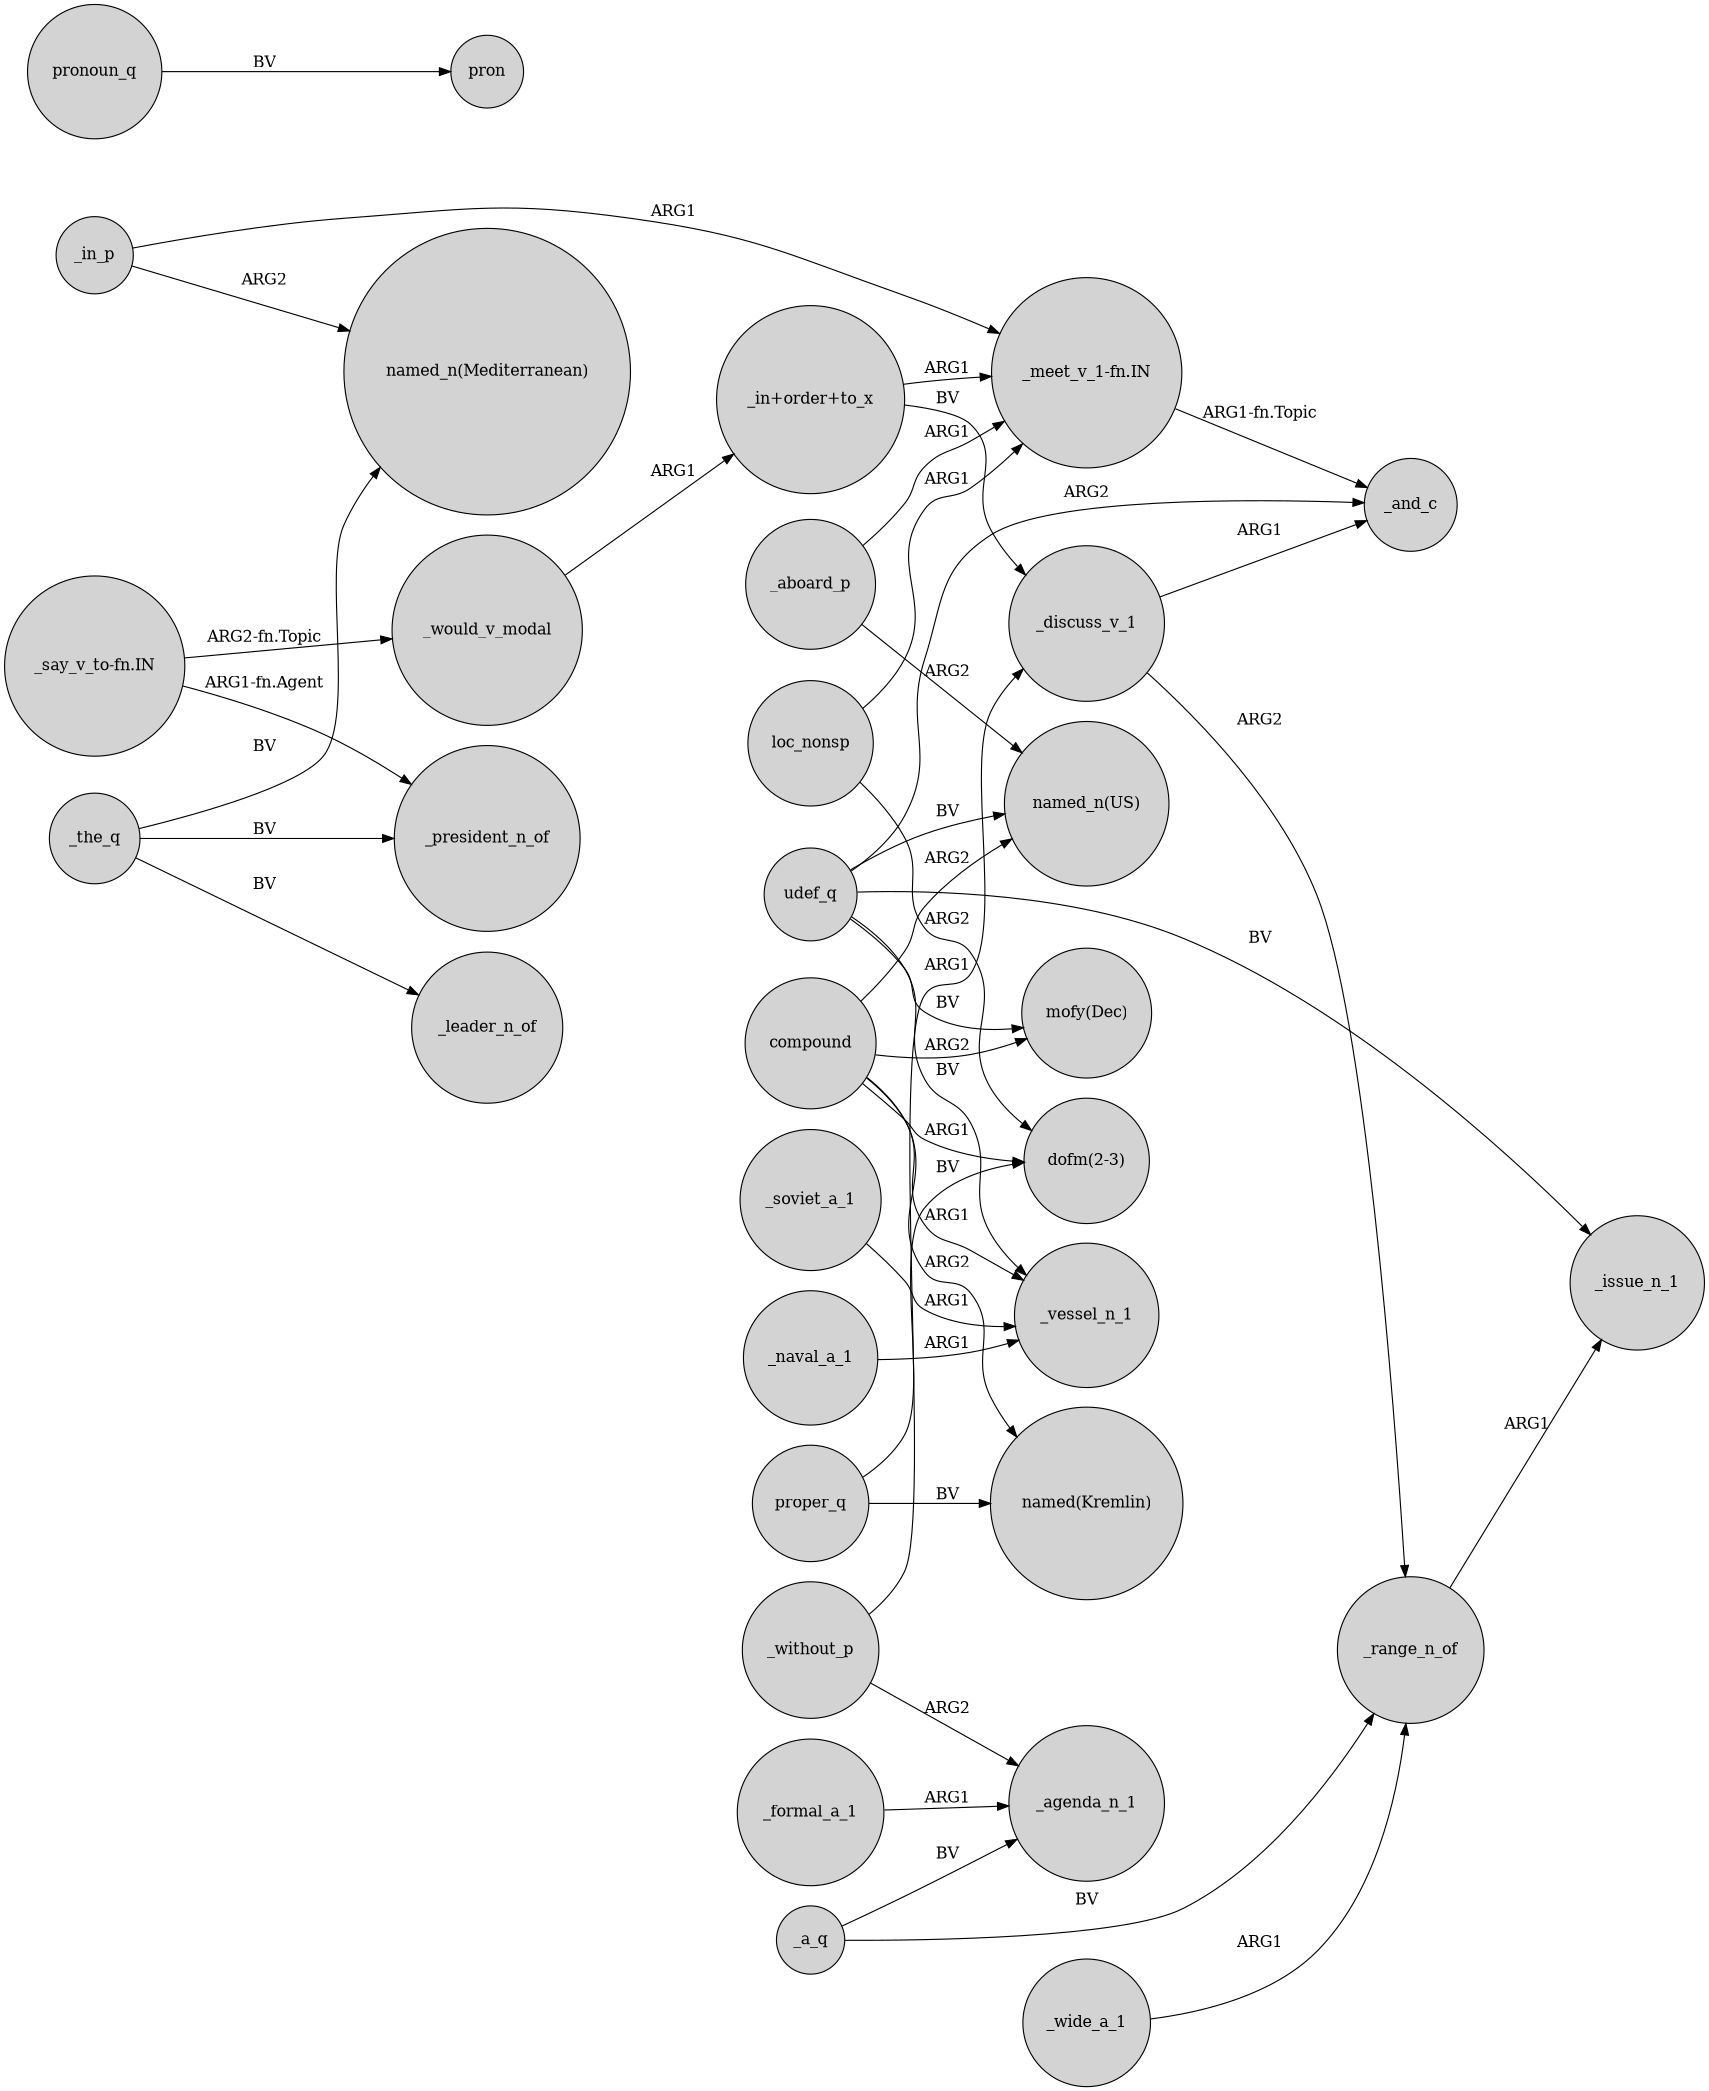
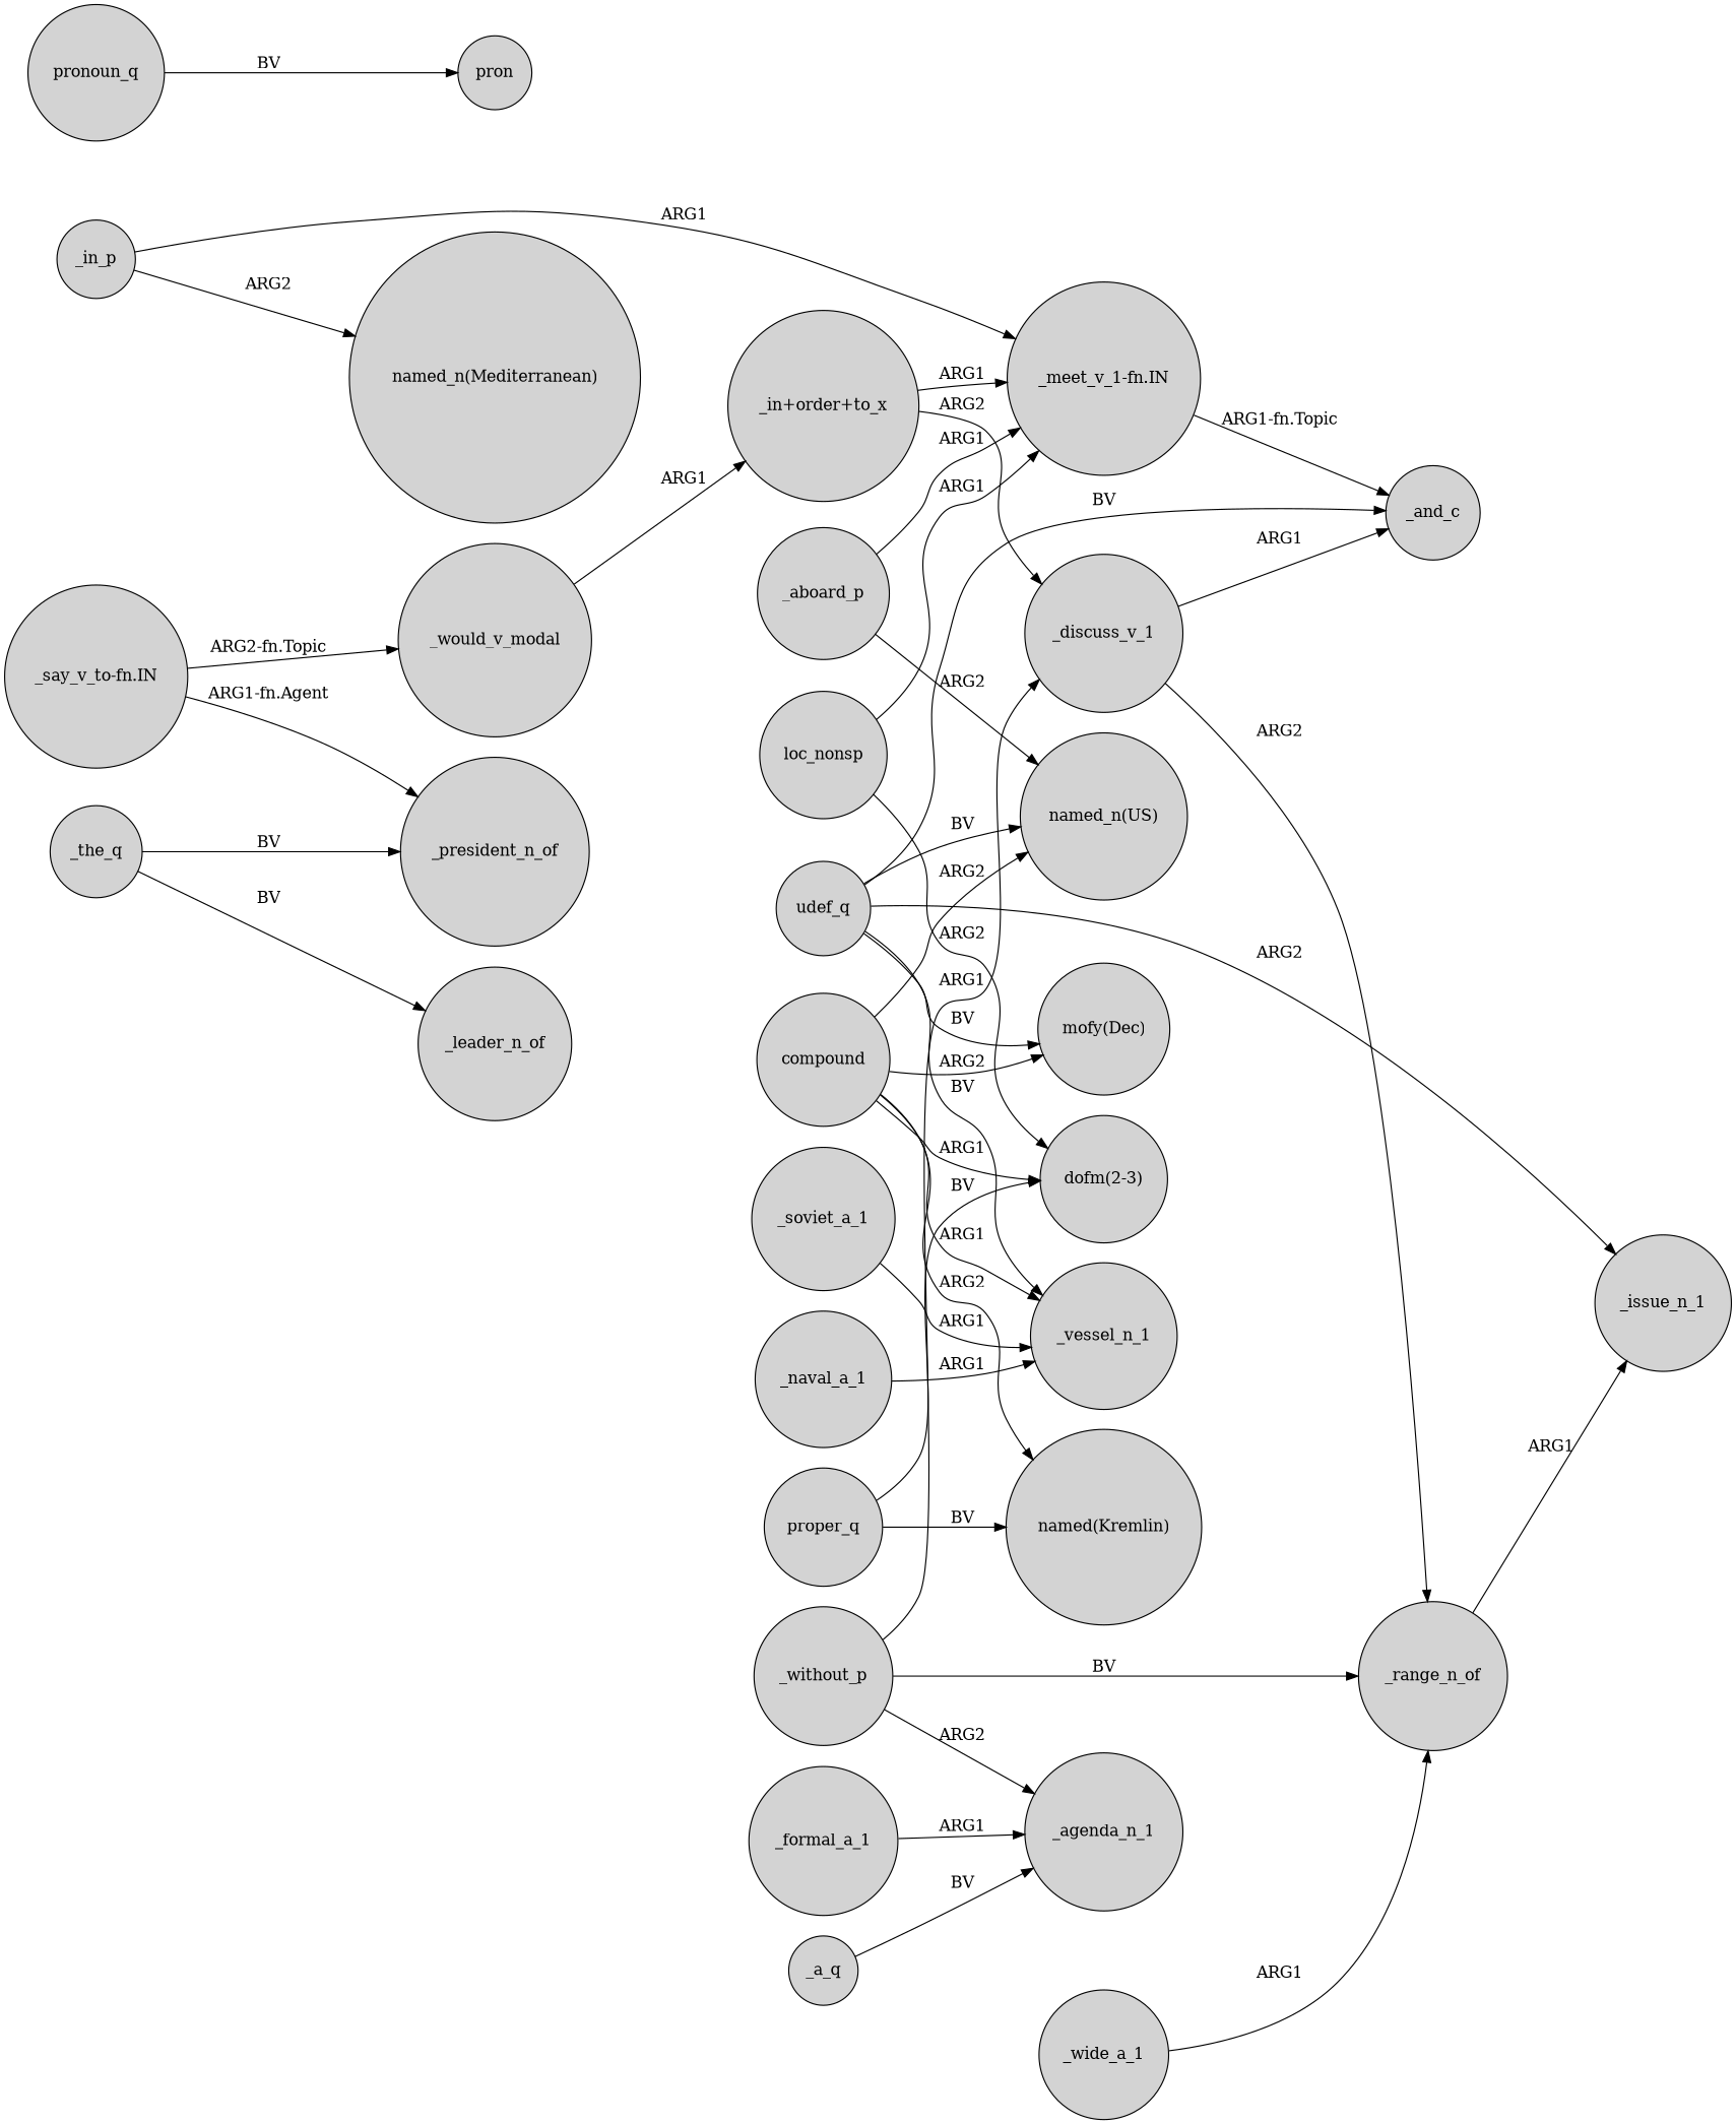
  digraph {
    rankdir=LR
    node [shape=circle style=filled]
    "_say_v_to-fn.IN"
    _would_v_modal
    _president_n_of
    "_in+order+to_x"
    _discuss_v_1
    "_meet_v_1-fn.IN"
    _naval_a_1
    _vessel_n_1
    _and_c
    _range_n_of
    _issue_n_1
    udef_q
    "named_n(US)"
    "mofy(Dec)"
    _without_p
    _agenda_n_1
    compound
    "named(Kremlin)"
    "dofm(2-3)"
    _formal_a_1
    _wide_a_1
    _aboard_p
    proper_q
    _in_p
    "named_n(Mediterranean)"
    _soviet_a_1
    pronoun_q
    pron
    _a_q
    _the_q
    _leader_n_of
    loc_nonsp
    "_say_v_to-fn.IN" -> _would_v_modal [label="ARG2-fn.Topic"]
    "_say_v_to-fn.IN" -> _president_n_of [label="ARG1-fn.Agent"]
    _would_v_modal -> "_in+order+to_x" [label=ARG1]
-   "_in+order+to_x" -> _discuss_v_1 [label=BV]
+   "_in+order+to_x" -> _discuss_v_1 [label=ARG2]
    "_in+order+to_x" -> "_meet_v_1-fn.IN" [label=ARG1]
    _discuss_v_1 -> _and_c [label=ARG1]
    _discuss_v_1 -> _range_n_of [label=ARG2]
    "_meet_v_1-fn.IN" -> _and_c [label="ARG1-fn.Topic"]
    _naval_a_1 -> _vessel_n_1 [label=ARG1]
    _range_n_of -> _issue_n_1 [label=ARG1]
    udef_q -> _vessel_n_1 [label=BV]
-   udef_q -> _and_c [label=ARG2]
-   udef_q -> _issue_n_1 [label=BV]
+   udef_q -> _and_c [label=BV]
+   udef_q -> _issue_n_1 [label=ARG2]
    udef_q -> "named_n(US)" [label=BV]
    udef_q -> "mofy(Dec)" [label=BV]
    _without_p -> _discuss_v_1 [label=ARG1]
    _without_p -> _agenda_n_1 [label=ARG2]
    compound -> _vessel_n_1 [label=ARG1]
    compound -> "named_n(US)" [label=ARG2]
    compound -> "mofy(Dec)" [label=ARG2]
    compound -> "named(Kremlin)" [label=ARG2]
    compound -> "dofm(2-3)" [label=ARG1]
    _formal_a_1 -> _agenda_n_1 [label=ARG1]
    _wide_a_1 -> _range_n_of [label=ARG1]
    _aboard_p -> "_meet_v_1-fn.IN" [label=ARG1]
    _aboard_p -> "named_n(US)" [label=ARG2]
    proper_q -> "named(Kremlin)" [label=BV]
    proper_q -> "dofm(2-3)" [label=BV]
    _in_p -> "_meet_v_1-fn.IN" [label=ARG1]
    _in_p -> "named_n(Mediterranean)" [label=ARG2]
    _soviet_a_1 -> _vessel_n_1 [label=ARG1]
    pronoun_q -> pron [label=BV]
-   _a_q -> _range_n_of [label=BV]
+   _without_p -> _range_n_of [label=BV]
    _a_q -> _agenda_n_1 [label=BV]
    _the_q -> _president_n_of [label=BV]
-   _the_q -> "named_n(Mediterranean)" [label=BV]
    _the_q -> _leader_n_of [label=BV]
    loc_nonsp -> "_meet_v_1-fn.IN" [label=ARG1]
    loc_nonsp -> "dofm(2-3)" [label=ARG2]
  }
